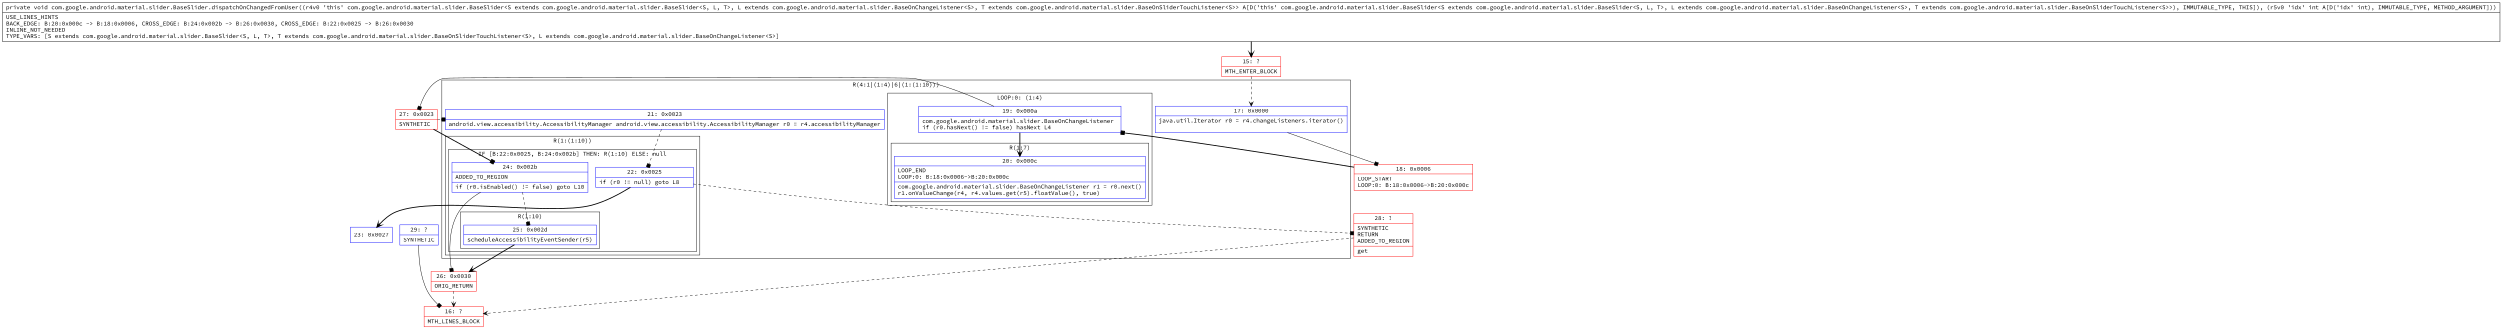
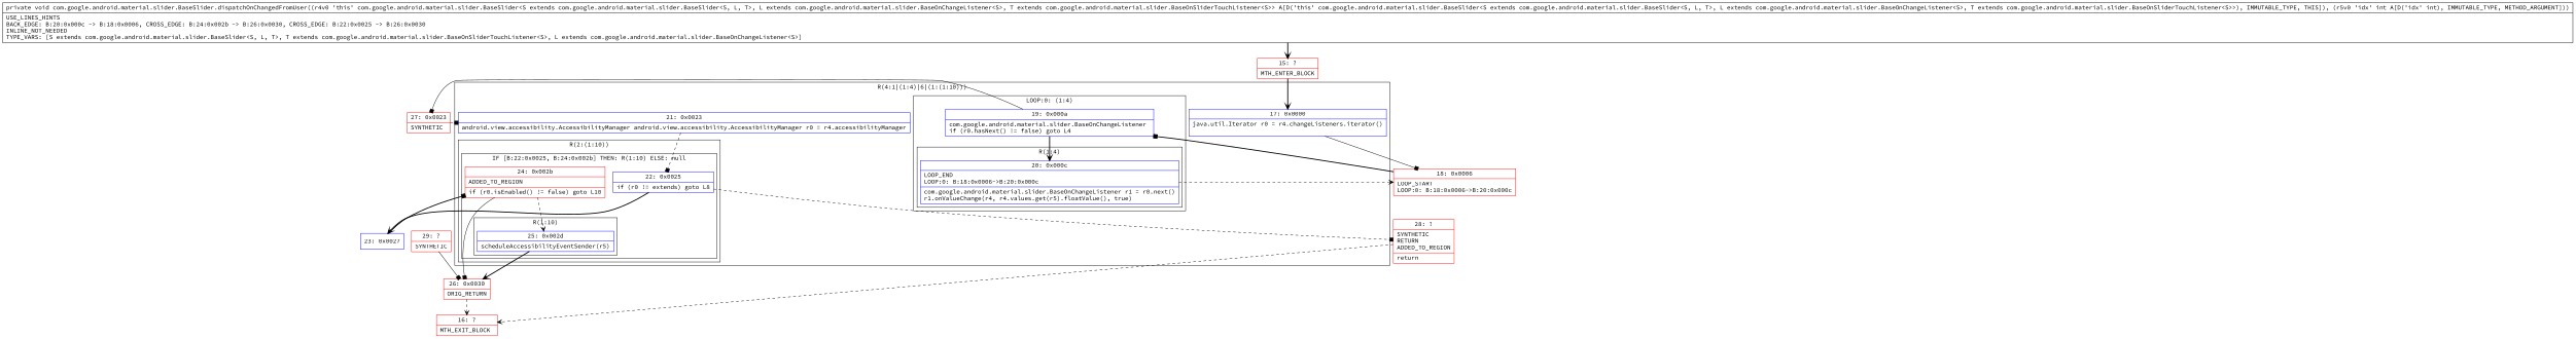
  digraph {
    fontname="Source Code Pro"
    node [color=blue fontname="Source Code Pro" shape=record]
    edge [arrowhead=box fontname="Source Code Pro" style=dashed]
    n1 [label="{20\:\ 0x000c|LOOP_END\lLOOP:0: B:18:0x0006\-\>B:20:0x000c\l|com.google.android.material.slider.BaseOnChangeListener r1 = r0.next()\lr1.onValueChange(r4, r4.values.get(r5).floatValue(), true)\l}"]
-   n2 [label="{19\:\ 0x000a|com.google.android.material.slider.BaseOnChangeListener \lif (r0.hasNext() != false) hasNext L4\l}"]
+   n2 [label="{19\:\ 0x000a|com.google.android.material.slider.BaseOnChangeListener \lif (r0.hasNext() != false) goto L4\l}"]
    n3 [label="{25\:\ 0x002d|scheduleAccessibilityEventSender(r5)\l}"]
-   n4 [label="{22\:\ 0x0025|if (r0 != null) goto L8\l}"]
-   n5 [label="{24\:\ 0x002b|ADDED_TO_REGION\l|if (r0.isEnabled() != false) goto L10\l}"]
+   n4 [label="{22\:\ 0x0025|if (r0 != extends) goto L8\l}"]
+   n5 [color=red label="{24\:\ 0x002b|ADDED_TO_REGION\l|if (r0.isEnabled() != false) goto L10\l}"]
    n6 [label="{17\:\ 0x0000|java.util.Iterator r0 = r4.changeListeners.iterator()\l\l}"]
    n7 [label="{21\:\ 0x0023|android.view.accessibility.AccessibilityManager android.view.accessibility.AccessibilityManager r0 = r4.accessibilityManager\l}"]
    n8 [color=red label="{18\:\ 0x0006|LOOP_START\lLOOP:0: B:18:0x0006\-\>B:20:0x000c\l}"]
    n9 [color=red label="{27\:\ 0x0023|SYNTHETIC\l}"]
    n10 [color=red label="{26\:\ 0x0030|ORIG_RETURN\l}"]
    n11 [label="{23\:\ 0x0027}"]
-   n12 [color=red label="{28\:\ ?|SYNTHETIC\lRETURN\lADDED_TO_REGION\l|get\l}"]
-   n13 [color=red label="{16\:\ ?|MTH_LINES_BLOCK\l}"]
-   n14 [label="{29\:\ ?|SYNTHETIC\l}"]
+   n12 [color=red label="{28\:\ ?|SYNTHETIC\lRETURN\lADDED_TO_REGION\l|return\l}"]
+   n13 [color=red label="{16\:\ ?|MTH_EXIT_BLOCK\l}"]
+   n14 [color=red label="{29\:\ ?|SYNTHETIC\l}"]
    n15 [color=red label="{15\:\ ?|MTH_ENTER_BLOCK\l}"]
    n16 [label="{private void com.google.android.material.slider.BaseSlider.dispatchOnChangedFromUser((r4v0 'this' com.google.android.material.slider.BaseSlider\<S extends com.google.android.material.slider.BaseSlider\<S, L, T\>, L extends com.google.android.material.slider.BaseOnChangeListener\<S\>, T extends com.google.android.material.slider.BaseOnSliderTouchListener\<S\>\> A[D('this' com.google.android.material.slider.BaseSlider\<S extends com.google.android.material.slider.BaseSlider\<S, L, T\>, L extends com.google.android.material.slider.BaseOnChangeListener\<S\>, T extends com.google.android.material.slider.BaseOnSliderTouchListener\<S\>\>), IMMUTABLE_TYPE, THIS]), (r5v0 'idx' int A[D('idx' int), IMMUTABLE_TYPE, METHOD_ARGUMENT]))  | USE_LINES_HINTS\lBACK_EDGE: B:20:0x000c \-\> B:18:0x0006, CROSS_EDGE: B:24:0x002b \-\> B:26:0x0030, CROSS_EDGE: B:22:0x0025 \-\> B:26:0x0030\lINLINE_NOT_NEEDED\lTYPE_VARS: [S extends com.google.android.material.slider.BaseSlider\<S, L, T\>, T extends com.google.android.material.slider.BaseOnSliderTouchListener\<S\>, L extends com.google.android.material.slider.BaseOnChangeListener\<S\>]\l}" color=""]
    subgraph cluster_1 {
      label="R(4:1|(1:4)|6|(1:(1:10)))"
      n6
      n7
      subgraph cluster_2 {
        label="LOOP:0: (1:4)"
        n2
        subgraph cluster_3 {
-         label="R(1:7)"
+         label="R(1:4)"
          n1
        }
      }
      subgraph cluster_4 {
-       label="R(1:(1:10))"
+       label="R(2:(1:10))"
        subgraph cluster_5 {
          label="IF [B:22:0x0025, B:24:0x002b] THEN: R(1:10) ELSE: null"
          n4
          n5
          subgraph cluster_6 {
            label="R(1:10)"
            n3
          }
        }
      }
    }
+   n1 -> n8 [arrowhead=vee]
    n2 -> n1 [arrowhead=vee style=bold]
    n2 -> n9 [style=solid]
    n3 -> n10 [arrowhead=vee style=bold]
    n4 -> n11 [arrowhead=vee style=bold]
    n4 -> n12
-   n5 -> n3
+   n5 -> n3 [arrowhead=vee]
    n5 -> n10 [style=solid]
    n6 -> n8 [style=solid]
    n7 -> n4
    n8 -> n2 [style=bold]
    n9 -> n7
    n10 -> n13 [arrowhead=vee]
-   n9 -> n5 [style=bold]
+   n11 -> n5 [style=bold]
    n12 -> n13 [arrowhead=vee]
-   n14 -> n13 [style=solid]
-   n15 -> n6 [arrowhead=vee]
+   n14 -> n10 [style=solid]
+   n15 -> n6 [arrowhead=vee style=bold]
    n16 -> n15 [arrowhead=vee style=bold]
  }
